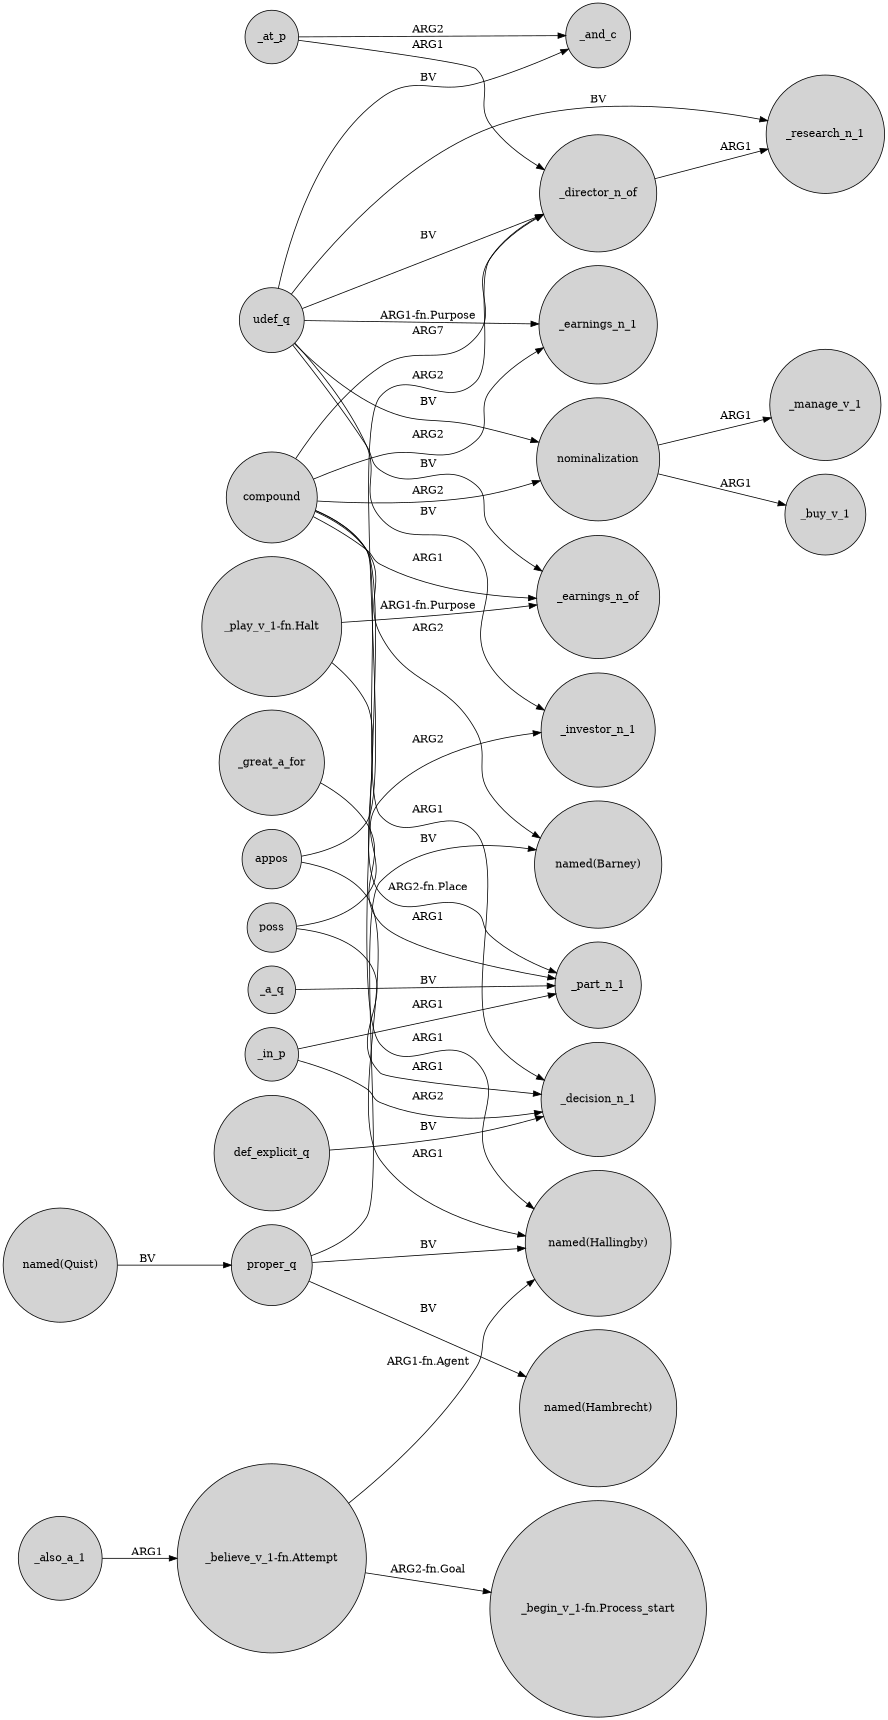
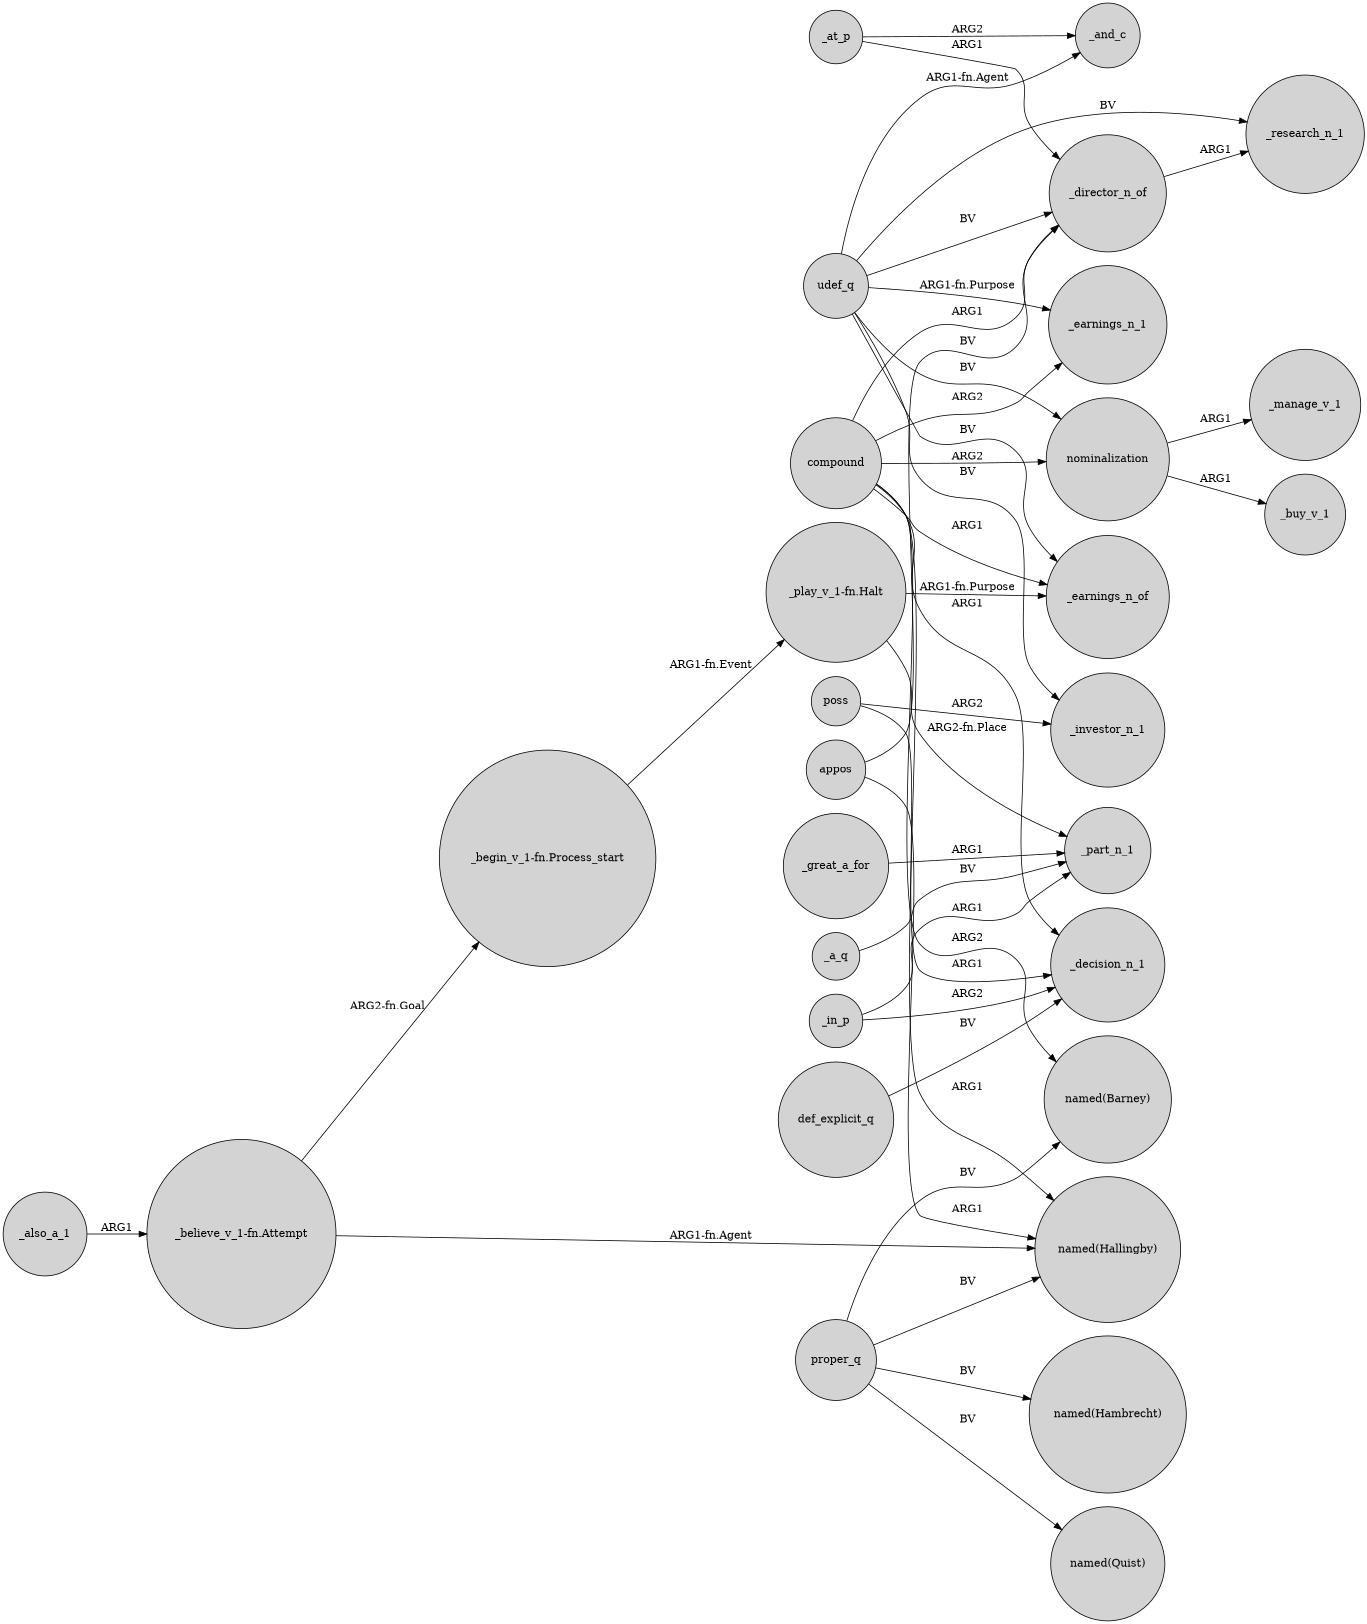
  digraph {
    rankdir=LR
    node [shape=circle style=filled]
    udef_q
    _director_n_of
    nominalization
    _research_n_1
    _and_c
    _earnings_n_1
    n7 [label=_earnings_n_of]
    _investor_n_1
    _buy_v_1
    _manage_v_1
    "_believe_v_1-fn.Attempt"
    "_begin_v_1-fn.Process_start"
    "named(Hallingby)"
    "_play_v_1-fn.Halt"
    _part_n_1
    compound
    "named(Barney)"
    _decision_n_1
    _a_q
    proper_q
    "named(Hambrecht)"
    "named(Quist)"
    def_explicit_q
    appos
    poss
    _at_p
    _also_a_1
    _great_a_for
    _in_p
    udef_q -> _director_n_of [label=BV]
    udef_q -> nominalization [label=BV]
    udef_q -> _research_n_1 [label=BV]
-   udef_q -> _and_c [label=BV]
+   udef_q -> _and_c [label="ARG1-fn.Agent"]
    udef_q -> _earnings_n_1 [label="ARG1-fn.Purpose"]
    udef_q -> n7 [label=BV]
    udef_q -> _investor_n_1 [label=BV]
    _director_n_of -> _research_n_1 [label=ARG1]
    nominalization -> _buy_v_1 [label=ARG1]
    nominalization -> _manage_v_1 [label=ARG1]
    "_believe_v_1-fn.Attempt" -> "_begin_v_1-fn.Process_start" [label="ARG2-fn.Goal"]
    "_believe_v_1-fn.Attempt" -> "named(Hallingby)" [label="ARG1-fn.Agent"]
+   "_begin_v_1-fn.Process_start" -> "_play_v_1-fn.Halt" [label="ARG1-fn.Event"]
    "_play_v_1-fn.Halt" -> n7 [label="ARG1-fn.Purpose"]
    "_play_v_1-fn.Halt" -> _part_n_1 [label="ARG2-fn.Place"]
-   compound -> _director_n_of [label=ARG7]
+   compound -> _director_n_of [label=ARG1]
    compound -> nominalization [label=ARG2]
    compound -> _earnings_n_1 [label=ARG2]
    compound -> n7 [label=ARG1]
    compound -> "named(Hallingby)" [label=ARG1]
    compound -> "named(Barney)" [label=ARG2]
    compound -> _decision_n_1 [label=ARG1]
    _a_q -> _part_n_1 [label=BV]
    proper_q -> "named(Hallingby)" [label=BV]
    proper_q -> "named(Barney)" [label=BV]
    proper_q -> "named(Hambrecht)" [label=BV]
-   "named(Quist)" -> proper_q [label=BV]
+   proper_q -> "named(Quist)" [label=BV]
    def_explicit_q -> _decision_n_1 [label=BV]
-   appos -> _director_n_of [label=ARG2]
+   appos -> _director_n_of [label=BV]
    appos -> "named(Hallingby)" [label=ARG1]
    poss -> _investor_n_1 [label=ARG2]
    poss -> _decision_n_1 [label=ARG1]
    _at_p -> _director_n_of [label=ARG1]
    _at_p -> _and_c [label=ARG2]
    _also_a_1 -> "_believe_v_1-fn.Attempt" [label=ARG1]
    _great_a_for -> _part_n_1 [label=ARG1]
    _in_p -> _part_n_1 [label=ARG1]
    _in_p -> _decision_n_1 [label=ARG2]
  }
